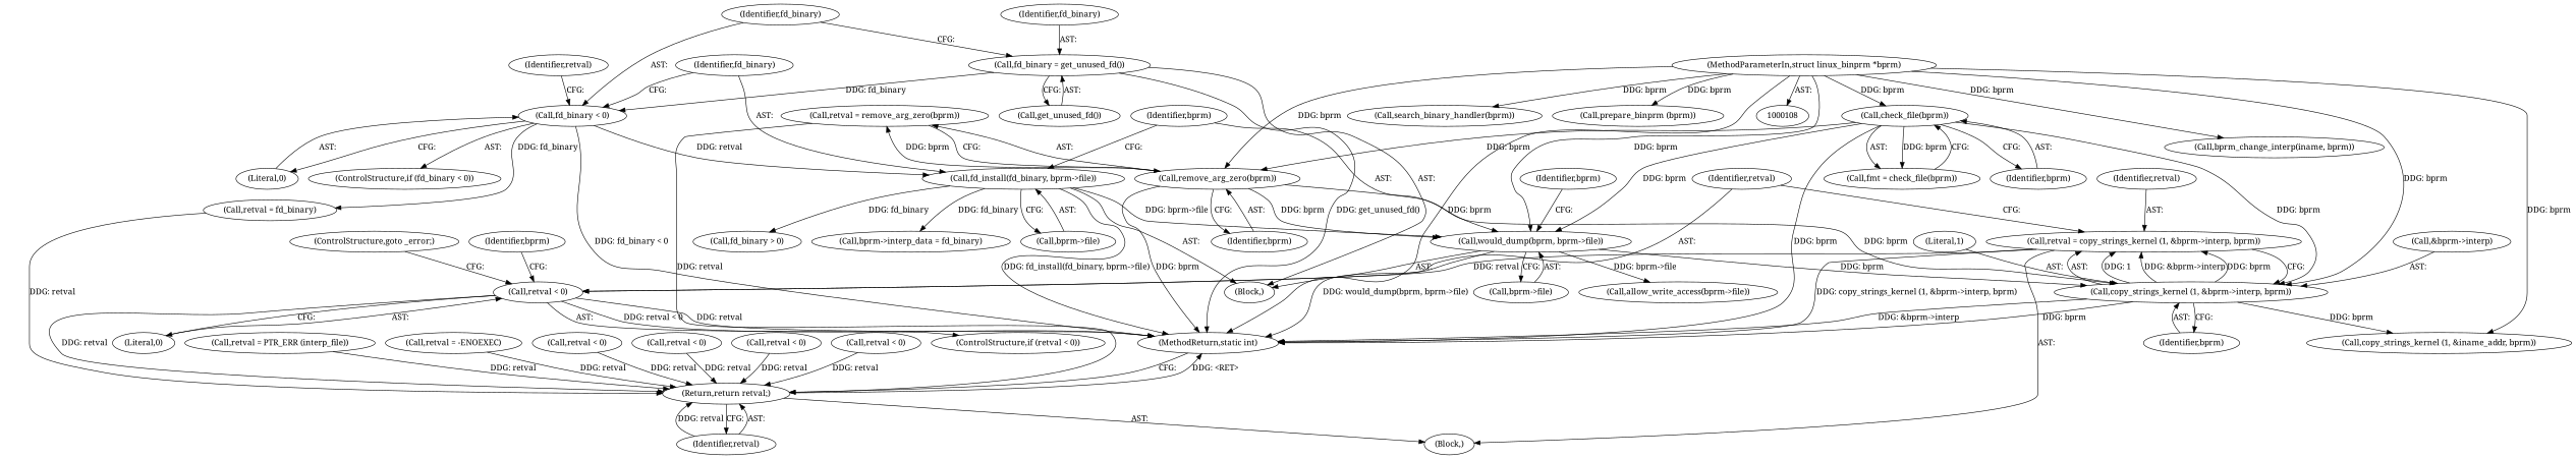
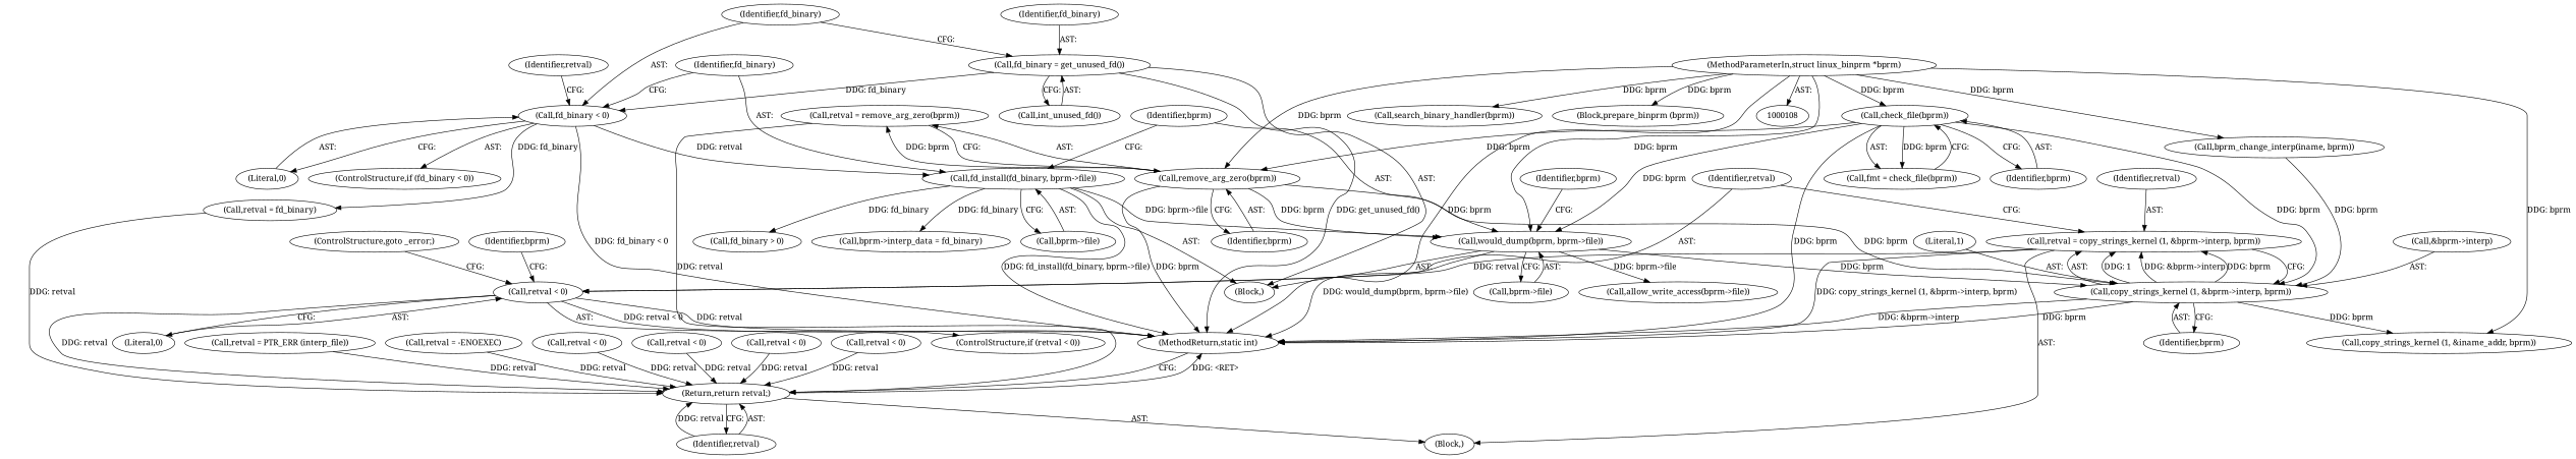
  digraph {
    fontname="Noto Serif"
    node [fontname="Noto Serif"]
    edge [fontname="Noto Serif"]
    n1 [label="(Call,retval = copy_strings_kernel (1, &bprm->interp, bprm))"]
    n2 [label="(Call,copy_strings_kernel (1, &bprm->interp, bprm))"]
    n3 [label="(Call,retval < 0)"]
    n4 [label="(Block,)"]
    n5 [label="(MethodReturn,static int)"]
    n6 [label="(Call,copy_strings_kernel (1, &iname_addr, bprm))"]
    n7 [label="(Identifier,bprm)"]
    n8 [label="(Return,return retval;)"]
    n9 [label="(ControlStructure,if (retval < 0))"]
    n10 [label="(Literal,0)"]
    n11 [label="(Call,remove_arg_zero(bprm))"]
    n12 [label="(Call,would_dump(bprm, bprm->file))"]
    n13 [label="(Call,retval = remove_arg_zero(bprm))"]
    n14 [label="(Identifier,bprm)"]
    n15 [label="(Call,bprm->file)"]
    n16 [label="(Call,allow_write_access(bprm->file))"]
    n17 [label="(Block,)"]
    n18 [label="(Call,check_file(bprm))"]
    n19 [label="(Call,fmt = check_file(bprm))"]
    n20 [label="(Identifier,bprm)"]
    n21 [label="(MethodParameterIn,struct linux_binprm *bprm)"]
    n22 [label="(Call,bprm_change_interp(iname, bprm))"]
    n23 [label="(Call,search_binary_handler(bprm))"]
-   n24 [label="(Call,prepare_binprm (bprm))"]
+   n24 [label="(Block,prepare_binprm (bprm))"]
    1000108
    n26 [label="(Call,fd_install(fd_binary, bprm->file))"]
    n27 [label="(Call,fd_binary > 0)"]
    n28 [label="(Call,bprm->interp_data = fd_binary)"]
    n29 [label="(Call,bprm->file)"]
    n30 [label="(Call,fd_binary < 0)"]
    n31 [label="(Literal,0)"]
    n32 [label="(Call,retval = fd_binary)"]
    n33 [label="(ControlStructure,if (fd_binary < 0))"]
    n34 [label="(Call,fd_binary = get_unused_fd())"]
-   n35 [label="(Call,get_unused_fd())"]
+   n35 [label="(Call,int_unused_fd())"]
    n36 [label="(Identifier,retval)"]
    n37 [label="(Identifier,fd_binary)"]
    n38 [label="(Call,retval = PTR_ERR (interp_file))"]
    n39 [label="(Identifier,retval)"]
    n40 [label="(Call,retval = -ENOEXEC)"]
    n41 [label="(Call,&bprm->interp)"]
    n42 [label="(Identifier,fd_binary)"]
    n43 [label="(Call,retval < 0)"]
    n44 [label="(Identifier,retval)"]
    n45 [label="(Identifier,retval)"]
    n46 [label="(Call,retval < 0)"]
    n47 [label="(Literal,1)"]
    n48 [label="(Identifier,bprm)"]
    n49 [label="(ControlStructure,goto _error;)"]
    n50 [label="(Call,retval < 0)"]
    n51 [label="(Identifier,fd_binary)"]
    n52 [label="(Identifier,bprm)"]
    n53 [label="(Call,retval < 0)"]
    n54 [label="(Identifier,bprm)"]
    n1 -> n2 [label="CFG: "]
    n1 -> n3 [label="DDG: retval"]
    n1 -> n4 [label="AST: "]
    n1 -> n5 [label="DDG: copy_strings_kernel (1, &bprm->interp, bprm)"]
    n2 -> n1 [label="AST: "]
    n2 -> n1 [label="DDG: 1"]
    n2 -> n1 [label="DDG: &bprm->interp"]
    n2 -> n1 [label="DDG: bprm"]
    n2 -> n5 [label="DDG: &bprm->interp"]
    n2 -> n5 [label="DDG: bprm"]
    n2 -> n6 [label="DDG: bprm"]
    n2 -> n7 [label="CFG: "]
    n3 -> n5 [label="DDG: retval < 0"]
    n3 -> n5 [label="DDG: retval"]
    n3 -> n8 [label="DDG: retval"]
    n3 -> n9 [label="AST: "]
    n3 -> n10 [label="CFG: "]
    n5 -> n8 [label="CFG: "]
    n7 -> n2 [label="AST: "]
    n8 -> n4 [label="AST: "]
    n8 -> n5 [label="DDG: <RET>"]
    n8 -> n36 [label="CFG: "]
    n10 -> n3 [label="AST: "]
    n11 -> n2 [label="DDG: bprm"]
    n11 -> n5 [label="DDG: bprm"]
    n11 -> n12 [label="DDG: bprm"]
    n11 -> n13 [label="AST: "]
    n11 -> n13 [label="DDG: bprm"]
    n11 -> n14 [label="CFG: "]
    n12 -> n2 [label="DDG: bprm"]
    n12 -> n5 [label="DDG: would_dump(bprm, bprm->file)"]
    n12 -> n15 [label="CFG: "]
    n12 -> n16 [label="DDG: bprm->file"]
    n12 -> n17 [label="AST: "]
    n13 -> n8 [label="DDG: retval"]
    n13 -> n11 [label="CFG: "]
    n14 -> n11 [label="AST: "]
    n15 -> n12 [label="AST: "]
    n18 -> n2 [label="DDG: bprm"]
    n18 -> n5 [label="DDG: bprm"]
    n18 -> n11 [label="DDG: bprm"]
    n18 -> n12 [label="DDG: bprm"]
    n18 -> n19 [label="AST: "]
    n18 -> n19 [label="DDG: bprm"]
    n18 -> n20 [label="CFG: "]
    n19 -> n18 [label="CFG: "]
    n20 -> n18 [label="AST: "]
-   n21 -> n2 [label="DDG: bprm"]
+   n22 -> n2 [label="DDG: bprm"]
    n21 -> n5 [label="DDG: bprm"]
    n21 -> n6 [label="DDG: bprm"]
    n21 -> n11 [label="DDG: bprm"]
    n21 -> n12 [label="DDG: bprm"]
    n21 -> n18 [label="DDG: bprm"]
    n21 -> n22 [label="DDG: bprm"]
    n21 -> n23 [label="DDG: bprm"]
    n21 -> n24 [label="DDG: bprm"]
    n21 -> 1000108 [label="AST: "]
    n26 -> n5 [label="DDG: fd_install(fd_binary, bprm->file)"]
    n26 -> n12 [label="DDG: bprm->file"]
    n26 -> n17 [label="AST: "]
    n26 -> n27 [label="DDG: fd_binary"]
    n26 -> n28 [label="DDG: fd_binary"]
    n26 -> n29 [label="CFG: "]
    n29 -> n26 [label="AST: "]
    n30 -> n5 [label="DDG: fd_binary < 0"]
    n30 -> n26 [label="DDG: retval"]
    n30 -> n31 [label="CFG: "]
    n30 -> n32 [label="DDG: fd_binary"]
    n30 -> n33 [label="AST: "]
    n31 -> n30 [label="AST: "]
    n32 -> n8 [label="DDG: retval"]
    n34 -> n5 [label="DDG: get_unused_fd()"]
    n34 -> n17 [label="AST: "]
    n34 -> n30 [label="DDG: fd_binary"]
    n34 -> n35 [label="CFG: "]
    n35 -> n34 [label="AST: "]
    n36 -> n8 [label="AST: "]
    n36 -> n8 [label="DDG: retval"]
    n37 -> n34 [label="AST: "]
    n38 -> n8 [label="DDG: retval"]
    n39 -> n1 [label="CFG: "]
    n39 -> n3 [label="AST: "]
    n40 -> n8 [label="DDG: retval"]
    n41 -> n2 [label="AST: "]
    n42 -> n26 [label="AST: "]
    n42 -> n30 [label="CFG: "]
    n43 -> n8 [label="DDG: retval"]
    n44 -> n1 [label="AST: "]
    n45 -> n30 [label="CFG: "]
    n46 -> n8 [label="DDG: retval"]
    n47 -> n2 [label="AST: "]
    n48 -> n12 [label="AST: "]
    n48 -> n26 [label="CFG: "]
    n49 -> n3 [label="CFG: "]
    n50 -> n8 [label="DDG: retval"]
    n51 -> n30 [label="AST: "]
    n51 -> n34 [label="CFG: "]
    n52 -> n12 [label="CFG: "]
    n53 -> n8 [label="DDG: retval"]
    n54 -> n3 [label="CFG: "]
  }
